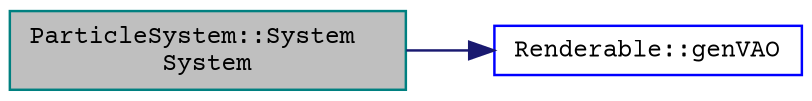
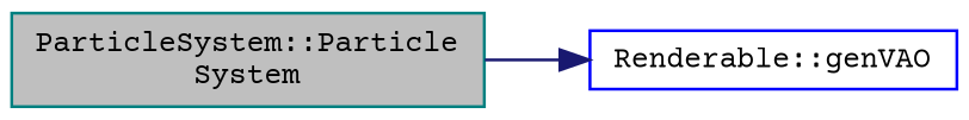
  digraph {
    rankdir=LR
    fontname="Courier Prime"
    node [fontname="Courier Prime" fontsize=10 shape=record style=filled]
-   n1 [color=teal fillcolor=grey75 fontcolor=black height=0.2 label="ParticleSystem::System\lSystem" width=0.4]
+   n1 [color=teal fillcolor=grey75 fontcolor=black height=0.2 label="ParticleSystem::Particle\lSystem" width=0.4]
    n2 [color=blue fillcolor=white height=0.2 label="Renderable::genVAO" width=0.4]
    n1 -> n2 [color=midnightblue fontname="Courier Prime" fontsize=10 labelfontname=Helvetica labelfontsize=10 style=solid]
  }
